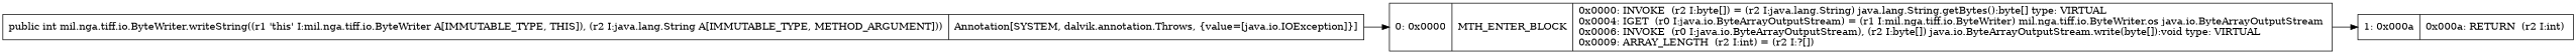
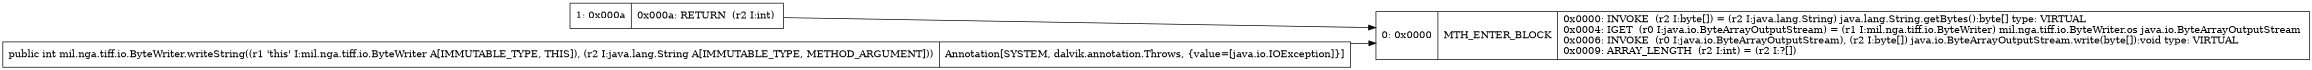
  digraph {
    rankdir=LR
    node [shape=record]
    n1 [label="{0\:\ 0x0000|MTH_ENTER_BLOCK\l|0x0000: INVOKE  (r2 I:byte[]) = (r2 I:java.lang.String) java.lang.String.getBytes():byte[] type: VIRTUAL \l0x0004: IGET  (r0 I:java.io.ByteArrayOutputStream) = (r1 I:mil.nga.tiff.io.ByteWriter) mil.nga.tiff.io.ByteWriter.os java.io.ByteArrayOutputStream \l0x0006: INVOKE  (r0 I:java.io.ByteArrayOutputStream), (r2 I:byte[]) java.io.ByteArrayOutputStream.write(byte[]):void type: VIRTUAL \l0x0009: ARRAY_LENGTH  (r2 I:int) = (r2 I:?[]) \l}"]
    n2 [label="{1\:\ 0x000a|0x000a: RETURN  (r2 I:int) \l}"]
    n3 [label="{public int mil.nga.tiff.io.ByteWriter.writeString((r1 'this' I:mil.nga.tiff.io.ByteWriter A[IMMUTABLE_TYPE, THIS]), (r2 I:java.lang.String A[IMMUTABLE_TYPE, METHOD_ARGUMENT]))  | Annotation[SYSTEM, dalvik.annotation.Throws, \{value=[java.io.IOException]\}]\l}"]
-   n1 -> n2
+   n2 -> n1
    n3 -> n1
  }
